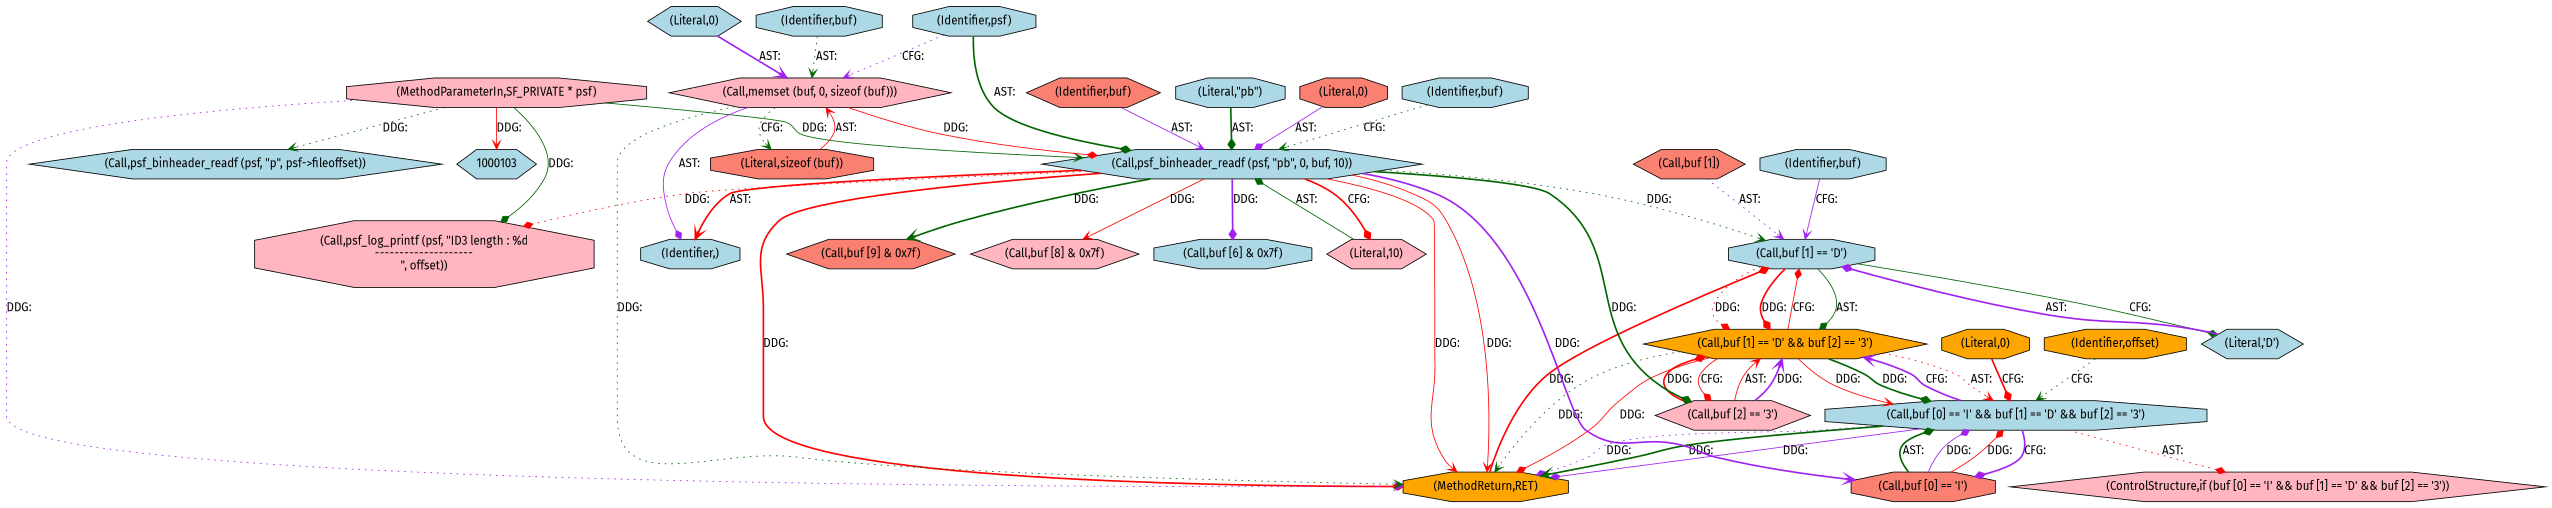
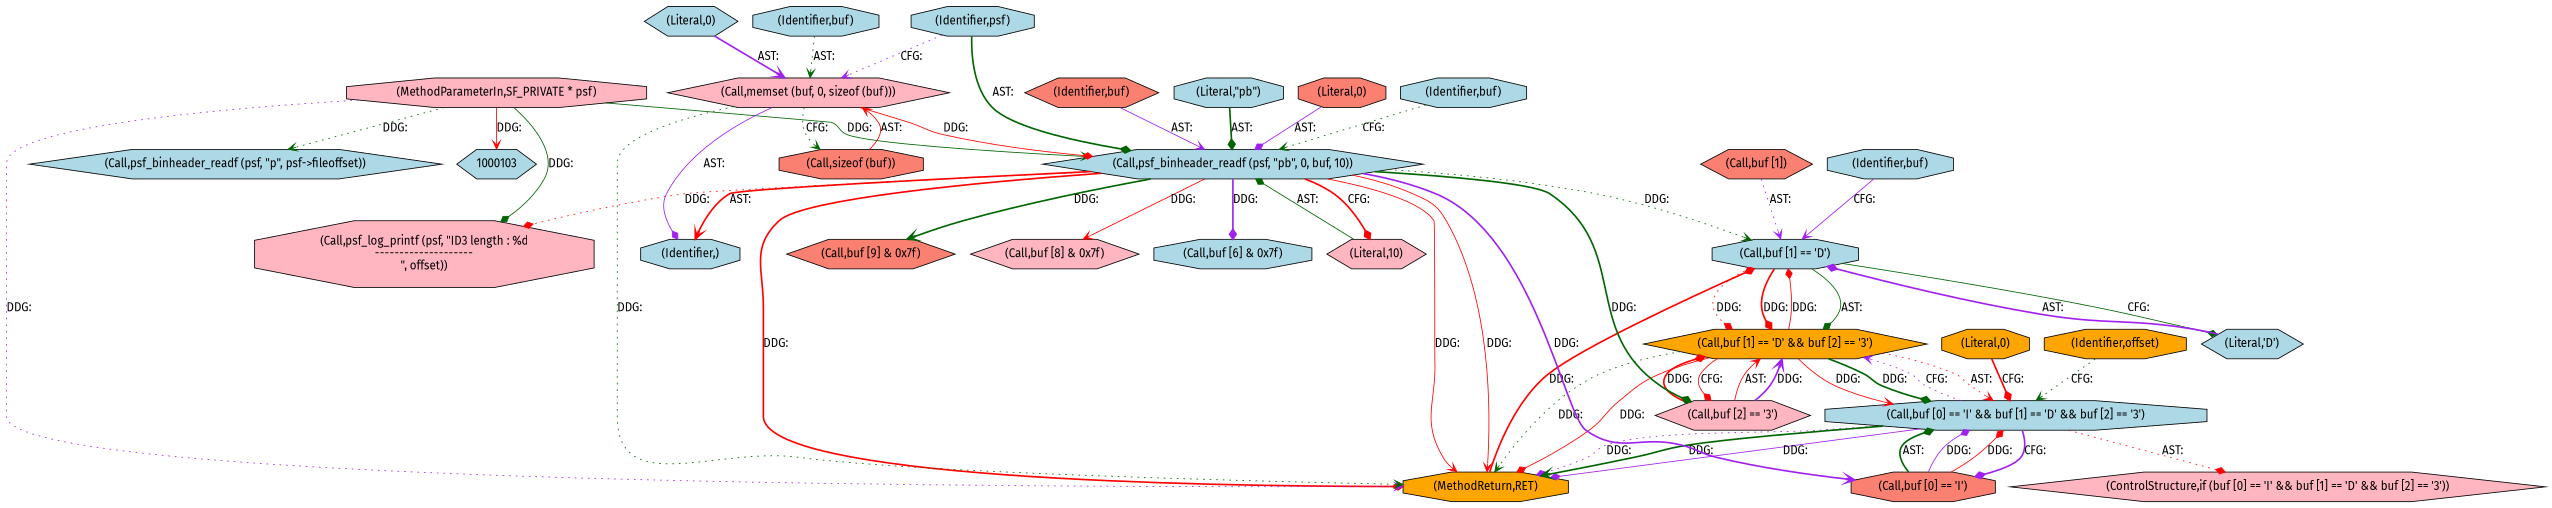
  digraph {
    fontname="Fira Sans"
    node [fillcolor=lightblue fontname="Fira Sans" shape=octagon style=filled]
    edge [arrowhead=diamond color=red fontname="Fira Sans" style=solid]
    n1 [label="(Call,buf [1] == 'D')"]
    n2 [fillcolor=orange label="(Call,buf [1] == 'D' && buf [2] == '3')" shape=hexagon]
    n3 [label="(Literal,'D')" shape=hexagon]
    n4 [fillcolor=orange label="(MethodReturn,RET)"]
    n5 [fillcolor=lightpink label="(Call,buf [2] == '3')" shape=hexagon]
    n6 [label="(Call,buf [0] == 'I' && buf [1] == 'D' && buf [2] == '3')"]
    n7 [label="(Call,psf_binheader_readf (psf, \"pb\", 0, buf, 10))" shape=hexagon]
    n8 [fillcolor=lightpink label="(Literal,10)" shape=hexagon]
    n9 [fillcolor=salmon label="(Call,buf [0] == 'I')"]
    n10 [fillcolor=lightpink label="(Call,psf_log_printf (psf, \"ID3 length : %d\n--------------------\n\", offset))"]
    n11 [fillcolor=salmon label="(Call,buf [9] & 0x7f)" shape=hexagon]
    n12 [fillcolor=lightpink label="(Call,buf [8] & 0x7f)" shape=hexagon]
    n13 [label="(Identifier,)"]
    n14 [label="(Call,buf [6] & 0x7f)"]
    n15 [fillcolor=lightpink label="(MethodParameterIn,SF_PRIVATE * psf)"]
    n16 [label="(Call,psf_binheader_readf (psf, \"p\", psf->fileoffset))" shape=hexagon]
    1000103 [shape=hexagon]
    n18 [fillcolor=lightpink label="(Call,memset (buf, 0, sizeof (buf)))" shape=hexagon]
-   n19 [fillcolor=salmon label="(Literal,sizeof (buf))"]
+   n19 [fillcolor=salmon label="(Call,sizeof (buf))"]
    n20 [fillcolor=lightpink label="(ControlStructure,if (buf [0] == 'I' && buf [1] == 'D' && buf [2] == '3'))" shape=hexagon]
    n21 [label="(Identifier,buf)"]
    n22 [fillcolor=salmon label="(Identifier,buf)" shape=hexagon]
    n23 [label="(Literal,0)" shape=hexagon]
    n24 [fillcolor=orange label="(Literal,0)"]
    n25 [label="(Literal,\"pb\")"]
    n26 [fillcolor=salmon label="(Literal,0)"]
    n27 [fillcolor=salmon label="(Call,buf [1])" shape=hexagon]
    n28 [label="(Identifier,buf)"]
    n29 [label="(Identifier,psf)"]
    n30 [fillcolor=orange label="(Identifier,offset)"]
    n31 [label="(Identifier,buf)"]
    n1 -> n2 [color=darkgreen label="AST: "]
    n1 -> n2 [label="DDG: " style=dotted]
    n1 -> n2 [label="DDG: " style=bold]
    n1 -> n3 [color=darkgreen label="CFG: "]
-   n2 -> n1 [label="CFG: "]
+   n2 -> n1 [label="DDG: "]
    n2 -> n4 [arrowhead=vee color=darkgreen label="DDG: " style=dotted]
    n2 -> n4 [label="DDG: "]
    n2 -> n5 [label="CFG: "]
    n2 -> n6 [arrowhead=vee label="AST: " style=dotted]
    n2 -> n6 [arrowhead=vee label="DDG: "]
    n2 -> n6 [color=darkgreen label="DDG: " style=bold]
    n3 -> n1 [color=purple label="AST: " style=bold]
    n4 -> n1 [label="DDG: " style=bold]
    n5 -> n2 [arrowhead=vee label="AST: "]
    n5 -> n2 [arrowhead=vee color=purple label="DDG: " style=bold]
    n5 -> n2 [label="DDG: " style=bold]
-   n6 -> n2 [arrowhead=vee color=purple label="CFG: " style=bold]
+   n6 -> n2 [arrowhead=vee color=purple label="CFG: " style=dotted]
    n6 -> n4 [color=purple label="DDG: "]
    n6 -> n4 [color=purple label="DDG: " style=dotted]
    n6 -> n4 [arrowhead=vee color=darkgreen label="DDG: " style=bold]
    n6 -> n9 [color=purple label="CFG: " style=bold]
    n6 -> n20 [label="AST: " style=dotted]
    n7 -> n1 [arrowhead=vee color=darkgreen label="DDG: " style=dotted]
    n7 -> n4 [label="DDG: " style=bold]
    n7 -> n4 [arrowhead=vee label="DDG: "]
    n7 -> n4 [arrowhead=vee label="DDG: "]
    n7 -> n5 [color=darkgreen label="DDG: " style=bold]
    n7 -> n8 [label="CFG: " style=bold]
    n7 -> n9 [arrowhead=vee color=purple label="DDG: " style=bold]
    n7 -> n10 [label="DDG: " style=dotted]
    n7 -> n11 [arrowhead=vee color=darkgreen label="DDG: " style=bold]
    n7 -> n12 [arrowhead=vee label="DDG: "]
    n7 -> n13 [arrowhead=vee label="AST: " style=bold]
    n7 -> n14 [color=purple label="DDG: " style=bold]
    n8 -> n7 [color=darkgreen label="AST: "]
    n9 -> n6 [color=darkgreen label="AST: " style=bold]
    n9 -> n6 [color=purple label="DDG: "]
    n9 -> n6 [label="DDG: "]
    n15 -> n4 [arrowhead=vee color=purple label="DDG: " style=dotted]
    n15 -> n7 [arrowhead=vee color=darkgreen label="DDG: "]
    n15 -> n10 [color=darkgreen label="DDG: "]
    n15 -> n16 [arrowhead=vee color=darkgreen label="DDG: " style=dotted]
    n15 -> 1000103 [arrowhead=vee label="DDG: "]
    n18 -> n4 [arrowhead=vee color=darkgreen label="DDG: " style=dotted]
    n18 -> n7 [label="DDG: "]
    n18 -> n13 [color=purple label="AST: "]
    n18 -> n19 [arrowhead=vee color=darkgreen label="CFG: " style=dotted]
    n19 -> n18 [arrowhead=vee label="AST: "]
    n21 -> n18 [arrowhead=vee color=darkgreen label="AST: " style=dotted]
    n22 -> n7 [arrowhead=vee color=purple label="AST: "]
    n23 -> n18 [arrowhead=vee color=purple label="AST: " style=bold]
    n24 -> n6 [label="CFG: " style=bold]
    n25 -> n7 [color=darkgreen label="AST: " style=bold]
    n26 -> n7 [color=purple label="AST: "]
    n27 -> n1 [arrowhead=vee color=purple label="AST: " style=dotted]
    n28 -> n1 [arrowhead=vee color=purple label="CFG: "]
    n29 -> n7 [color=darkgreen label="AST: " style=bold]
    n29 -> n18 [arrowhead=vee color=purple label="CFG: " style=dotted]
    n30 -> n6 [arrowhead=vee color=darkgreen label="CFG: " style=dotted]
    n31 -> n7 [arrowhead=vee color=darkgreen label="CFG: " style=dotted]
  }
